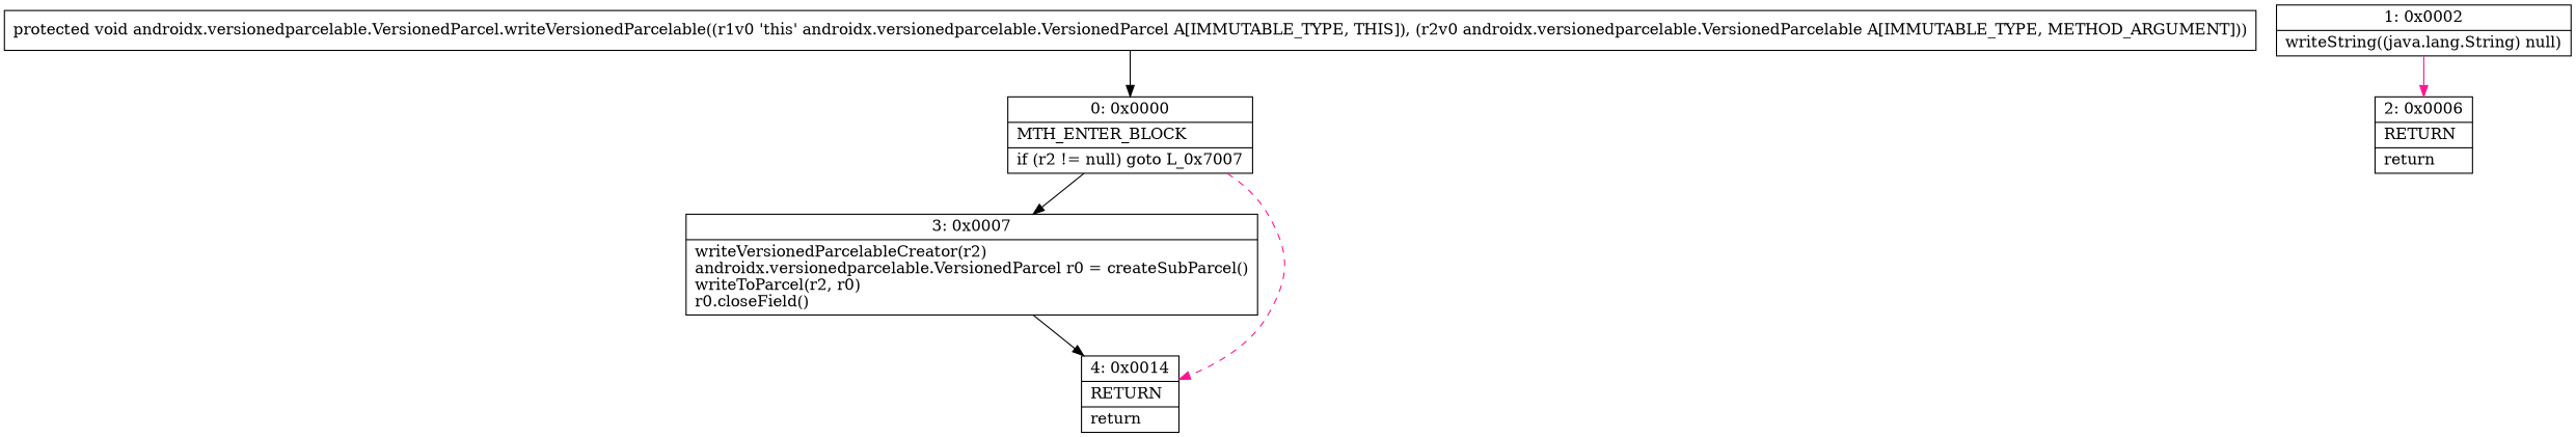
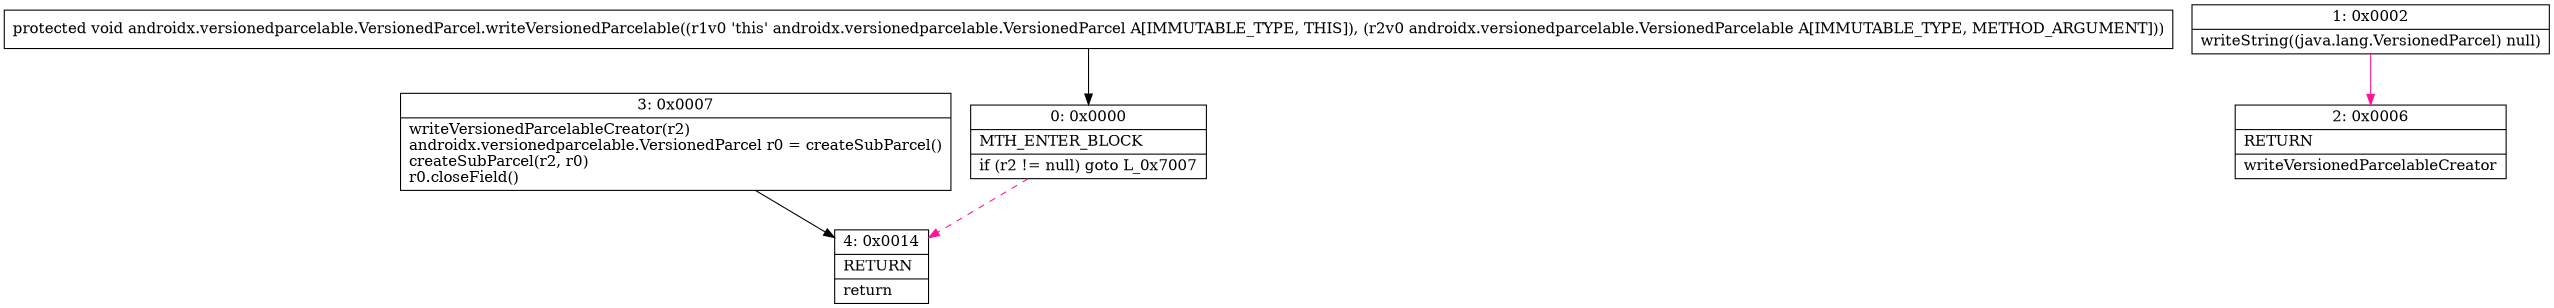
  digraph {
    node [shape=record]
    edge [color=black]
    n1 [label="{0\:\ 0x0000|MTH_ENTER_BLOCK\l|if (r2 != null) goto L_0x7007\l}"]
-   n2 [label="{3\:\ 0x0007|writeVersionedParcelableCreator(r2)\landroidx.versionedparcelable.VersionedParcel r0 = createSubParcel()\lwriteToParcel(r2, r0)\lr0.closeField()\l}"]
+   n2 [label="{3\:\ 0x0007|writeVersionedParcelableCreator(r2)\landroidx.versionedparcelable.VersionedParcel r0 = createSubParcel()\lcreateSubParcel(r2, r0)\lr0.closeField()\l}"]
    n3 [label="{4\:\ 0x0014|RETURN\l|return\l}"]
-   n4 [label="{1\:\ 0x0002|writeString((java.lang.String) null)\l}"]
-   n5 [label="{2\:\ 0x0006|RETURN\l|return\l}"]
+   n4 [label="{1\:\ 0x0002|writeString((java.lang.VersionedParcel) null)\l}"]
+   n5 [label="{2\:\ 0x0006|RETURN\l|writeVersionedParcelableCreator\l}"]
    n6 [label="{protected void androidx.versionedparcelable.VersionedParcel.writeVersionedParcelable((r1v0 'this' androidx.versionedparcelable.VersionedParcel A[IMMUTABLE_TYPE, THIS]), (r2v0 androidx.versionedparcelable.VersionedParcelable A[IMMUTABLE_TYPE, METHOD_ARGUMENT])) }"]
-   n1 -> n2
    n1 -> n3 [color=deeppink style=dashed]
    n2 -> n3
    n4 -> n5 [color=deeppink]
    n6 -> n1
  }
